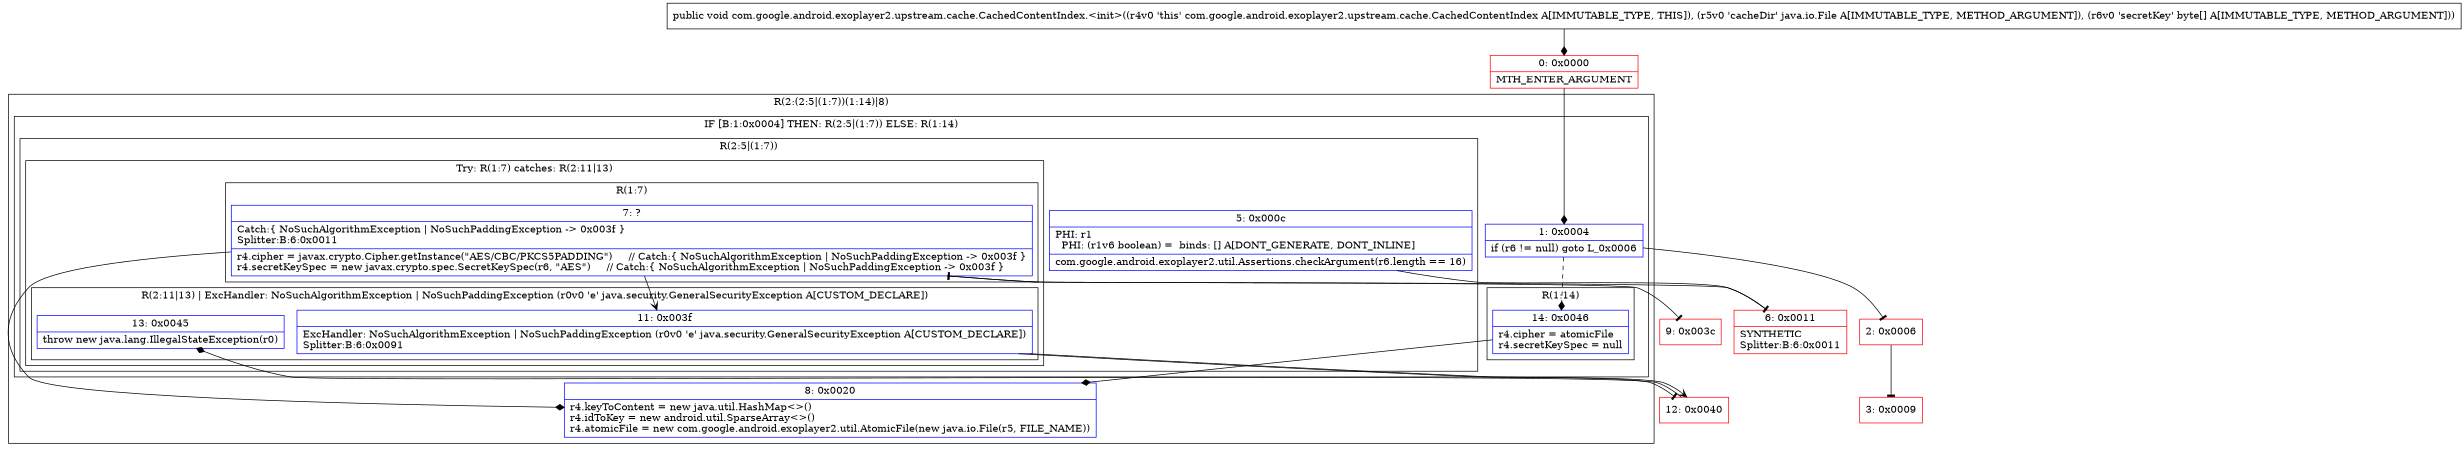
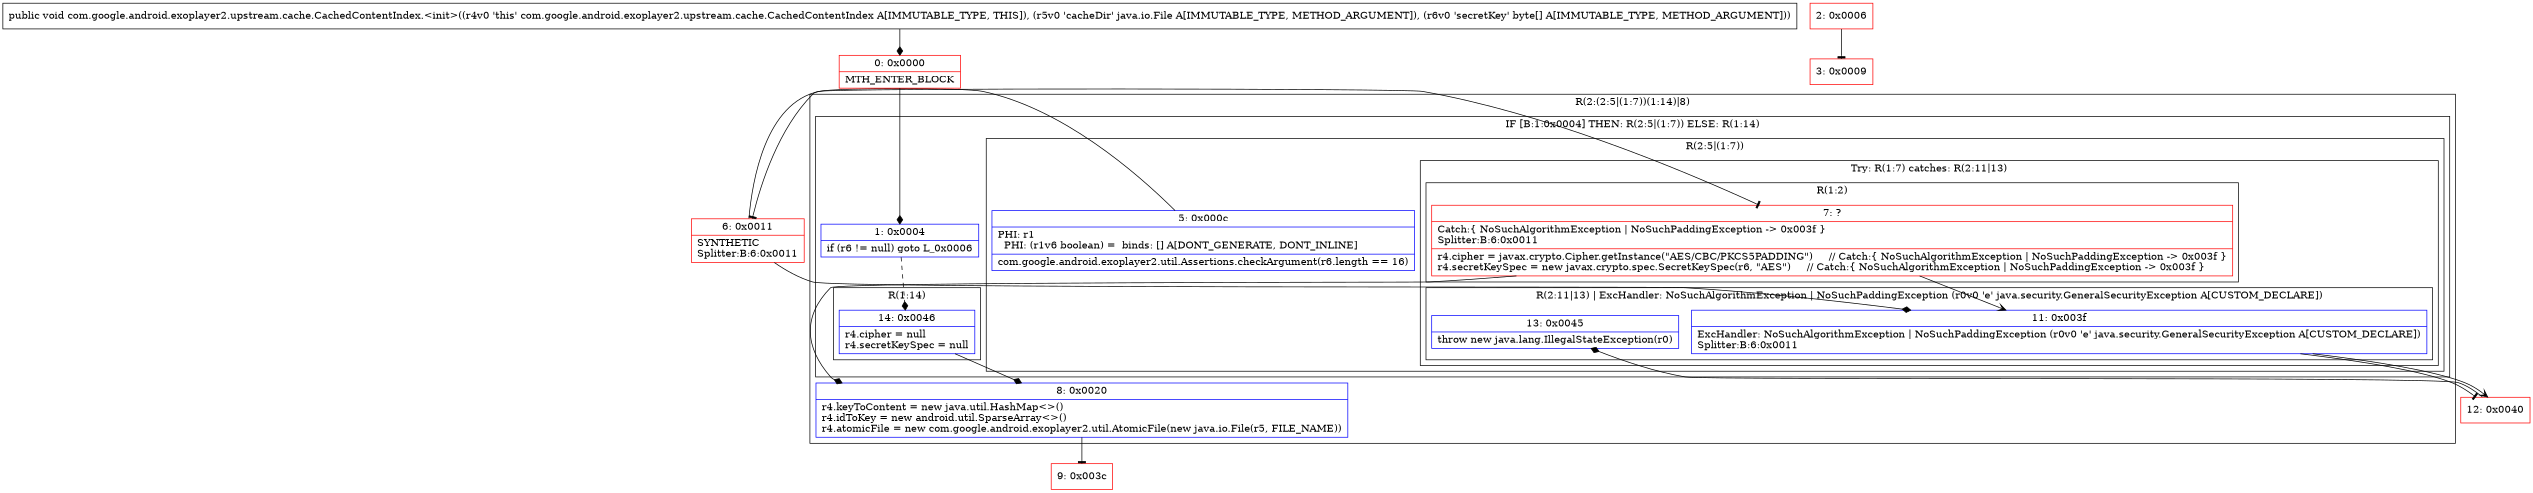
  digraph {
    node [color=blue shape=record]
    edge [arrowhead=diamond]
-   n1 [label="{7\:\ ?|Catch:\{ NoSuchAlgorithmException \| NoSuchPaddingException \-\> 0x003f \}\lSplitter:B:6:0x0011\l|r4.cipher = javax.crypto.Cipher.getInstance(\"AES\/CBC\/PKCS5PADDING\")     \/\/ Catch:\{ NoSuchAlgorithmException \| NoSuchPaddingException \-\> 0x003f \}\lr4.secretKeySpec = new javax.crypto.spec.SecretKeySpec(r6, \"AES\")     \/\/ Catch:\{ NoSuchAlgorithmException \| NoSuchPaddingException \-\> 0x003f \}\l}"]
-   n2 [label="{11\:\ 0x003f|ExcHandler: NoSuchAlgorithmException \| NoSuchPaddingException (r0v0 'e' java.security.GeneralSecurityException A[CUSTOM_DECLARE])\lSplitter:B:6:0x0091\l}"]
+   n1 [color=red label="{7\:\ ?|Catch:\{ NoSuchAlgorithmException \| NoSuchPaddingException \-\> 0x003f \}\lSplitter:B:6:0x0011\l|r4.cipher = javax.crypto.Cipher.getInstance(\"AES\/CBC\/PKCS5PADDING\")     \/\/ Catch:\{ NoSuchAlgorithmException \| NoSuchPaddingException \-\> 0x003f \}\lr4.secretKeySpec = new javax.crypto.spec.SecretKeySpec(r6, \"AES\")     \/\/ Catch:\{ NoSuchAlgorithmException \| NoSuchPaddingException \-\> 0x003f \}\l}"]
+   n2 [label="{11\:\ 0x003f|ExcHandler: NoSuchAlgorithmException \| NoSuchPaddingException (r0v0 'e' java.security.GeneralSecurityException A[CUSTOM_DECLARE])\lSplitter:B:6:0x0011\l}"]
    n3 [label="{13\:\ 0x0045|throw new java.lang.IllegalStateException(r0)\l}"]
    n4 [label="{5\:\ 0x000c|PHI: r1 \l  PHI: (r1v6 boolean) =  binds: [] A[DONT_GENERATE, DONT_INLINE]\l|com.google.android.exoplayer2.util.Assertions.checkArgument(r6.length == 16)\l}"]
-   n5 [label="{14\:\ 0x0046|r4.cipher = atomicFile\lr4.secretKeySpec = null\l}"]
+   n5 [label="{14\:\ 0x0046|r4.cipher = null\lr4.secretKeySpec = null\l}"]
    n6 [label="{1\:\ 0x0004|if (r6 != null) goto L_0x0006\l}"]
    n7 [label="{8\:\ 0x0020|r4.keyToContent = new java.util.HashMap\<\>()\lr4.idToKey = new android.util.SparseArray\<\>()\lr4.atomicFile = new com.google.android.exoplayer2.util.AtomicFile(new java.io.File(r5, FILE_NAME))\l}"]
    n8 [color=red label="{12\:\ 0x0040}"]
    n9 [color=red label="{6\:\ 0x0011|SYNTHETIC\lSplitter:B:6:0x0011\l}"]
    n10 [color=red label="{2\:\ 0x0006}"]
    n11 [color=red label="{9\:\ 0x003c}"]
    n12 [color=red label="{3\:\ 0x0009}"]
-   n13 [color=red label="{0\:\ 0x0000|MTH_ENTER_ARGUMENT\l}"]
+   n13 [color=red label="{0\:\ 0x0000|MTH_ENTER_BLOCK\l}"]
    n14 [label="{public void com.google.android.exoplayer2.upstream.cache.CachedContentIndex.\<init\>((r4v0 'this' com.google.android.exoplayer2.upstream.cache.CachedContentIndex A[IMMUTABLE_TYPE, THIS]), (r5v0 'cacheDir' java.io.File A[IMMUTABLE_TYPE, METHOD_ARGUMENT]), (r6v0 'secretKey' byte[] A[IMMUTABLE_TYPE, METHOD_ARGUMENT])) }" color=""]
    subgraph cluster_1 {
      label="R(2:(2:5|(1:7))(1:14)|8)"
      n7
      subgraph cluster_2 {
        label="IF [B:1:0x0004] THEN: R(2:5|(1:7)) ELSE: R(1:14)"
        n6
        subgraph cluster_3 {
          label="R(2:5|(1:7))"
          n4
          subgraph cluster_4 {
            label="Try: R(1:7) catches: R(2:11|13)"
            subgraph cluster_5 {
-             label="R(1:7)"
+             label="R(1:2)"
              n1
            }
            subgraph cluster_6 {
              label="R(2:11|13) | ExcHandler: NoSuchAlgorithmException \| NoSuchPaddingException (r0v0 'e' java.security.GeneralSecurityException A[CUSTOM_DECLARE])\l"
              n2
              n3
            }
          }
        }
        subgraph cluster_7 {
          label="R(1:14)"
          n5
        }
      }
    }
    subgraph cluster_8 {
      label="R(2:11|13) | ExcHandler: NoSuchAlgorithmException \| NoSuchPaddingException (r0v0 'e' java.security.GeneralSecurityException A[CUSTOM_DECLARE])\l"
    }
    n1 -> n2 [arrowhead=vee]
    n1 -> n7
    n2 -> n8 [arrowhead=tee]
    n2 -> n8 [arrowhead=vee]
    n4 -> n9 [arrowhead=tee]
    n5 -> n7
    n6 -> n5 [style=dashed]
-   n6 -> n10 [arrowhead=tee]
-   n1 -> n11 [arrowhead=tee]
+   n7 -> n11 [arrowhead=tee]
    n8 -> n3
    n9 -> n1 [arrowhead=tee]
+   n9 -> n2
    n10 -> n12 [arrowhead=tee]
    n13 -> n6
    n14 -> n13
  }
